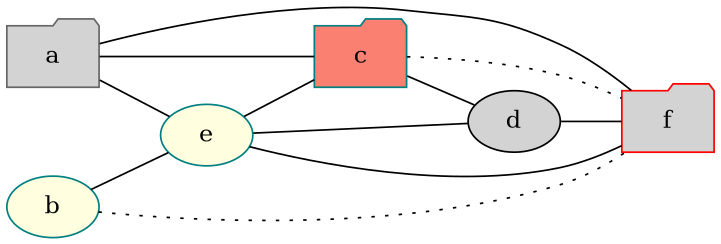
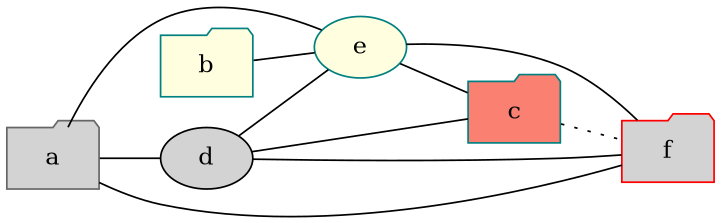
  graph {
    rankdir=LR
    node [color=teal fillcolor=lightgrey shape=folder style=filled]
    a [color=gray40]
    d [color=black shape=ellipse]
    e [fillcolor=lightyellow shape=ellipse]
    f [color=red]
    c [fillcolor=salmon]
-   b [fillcolor=lightyellow shape=ellipse]
-   a -- c
+   b [fillcolor=lightyellow]
+   a -- d
    a -- e
    a -- f
    d -- e
    d -- f
    e -- f
    e -- c
    c -- d
    c -- f [style=dotted]
    b -- e
-   b -- f [style=dotted]
  }
